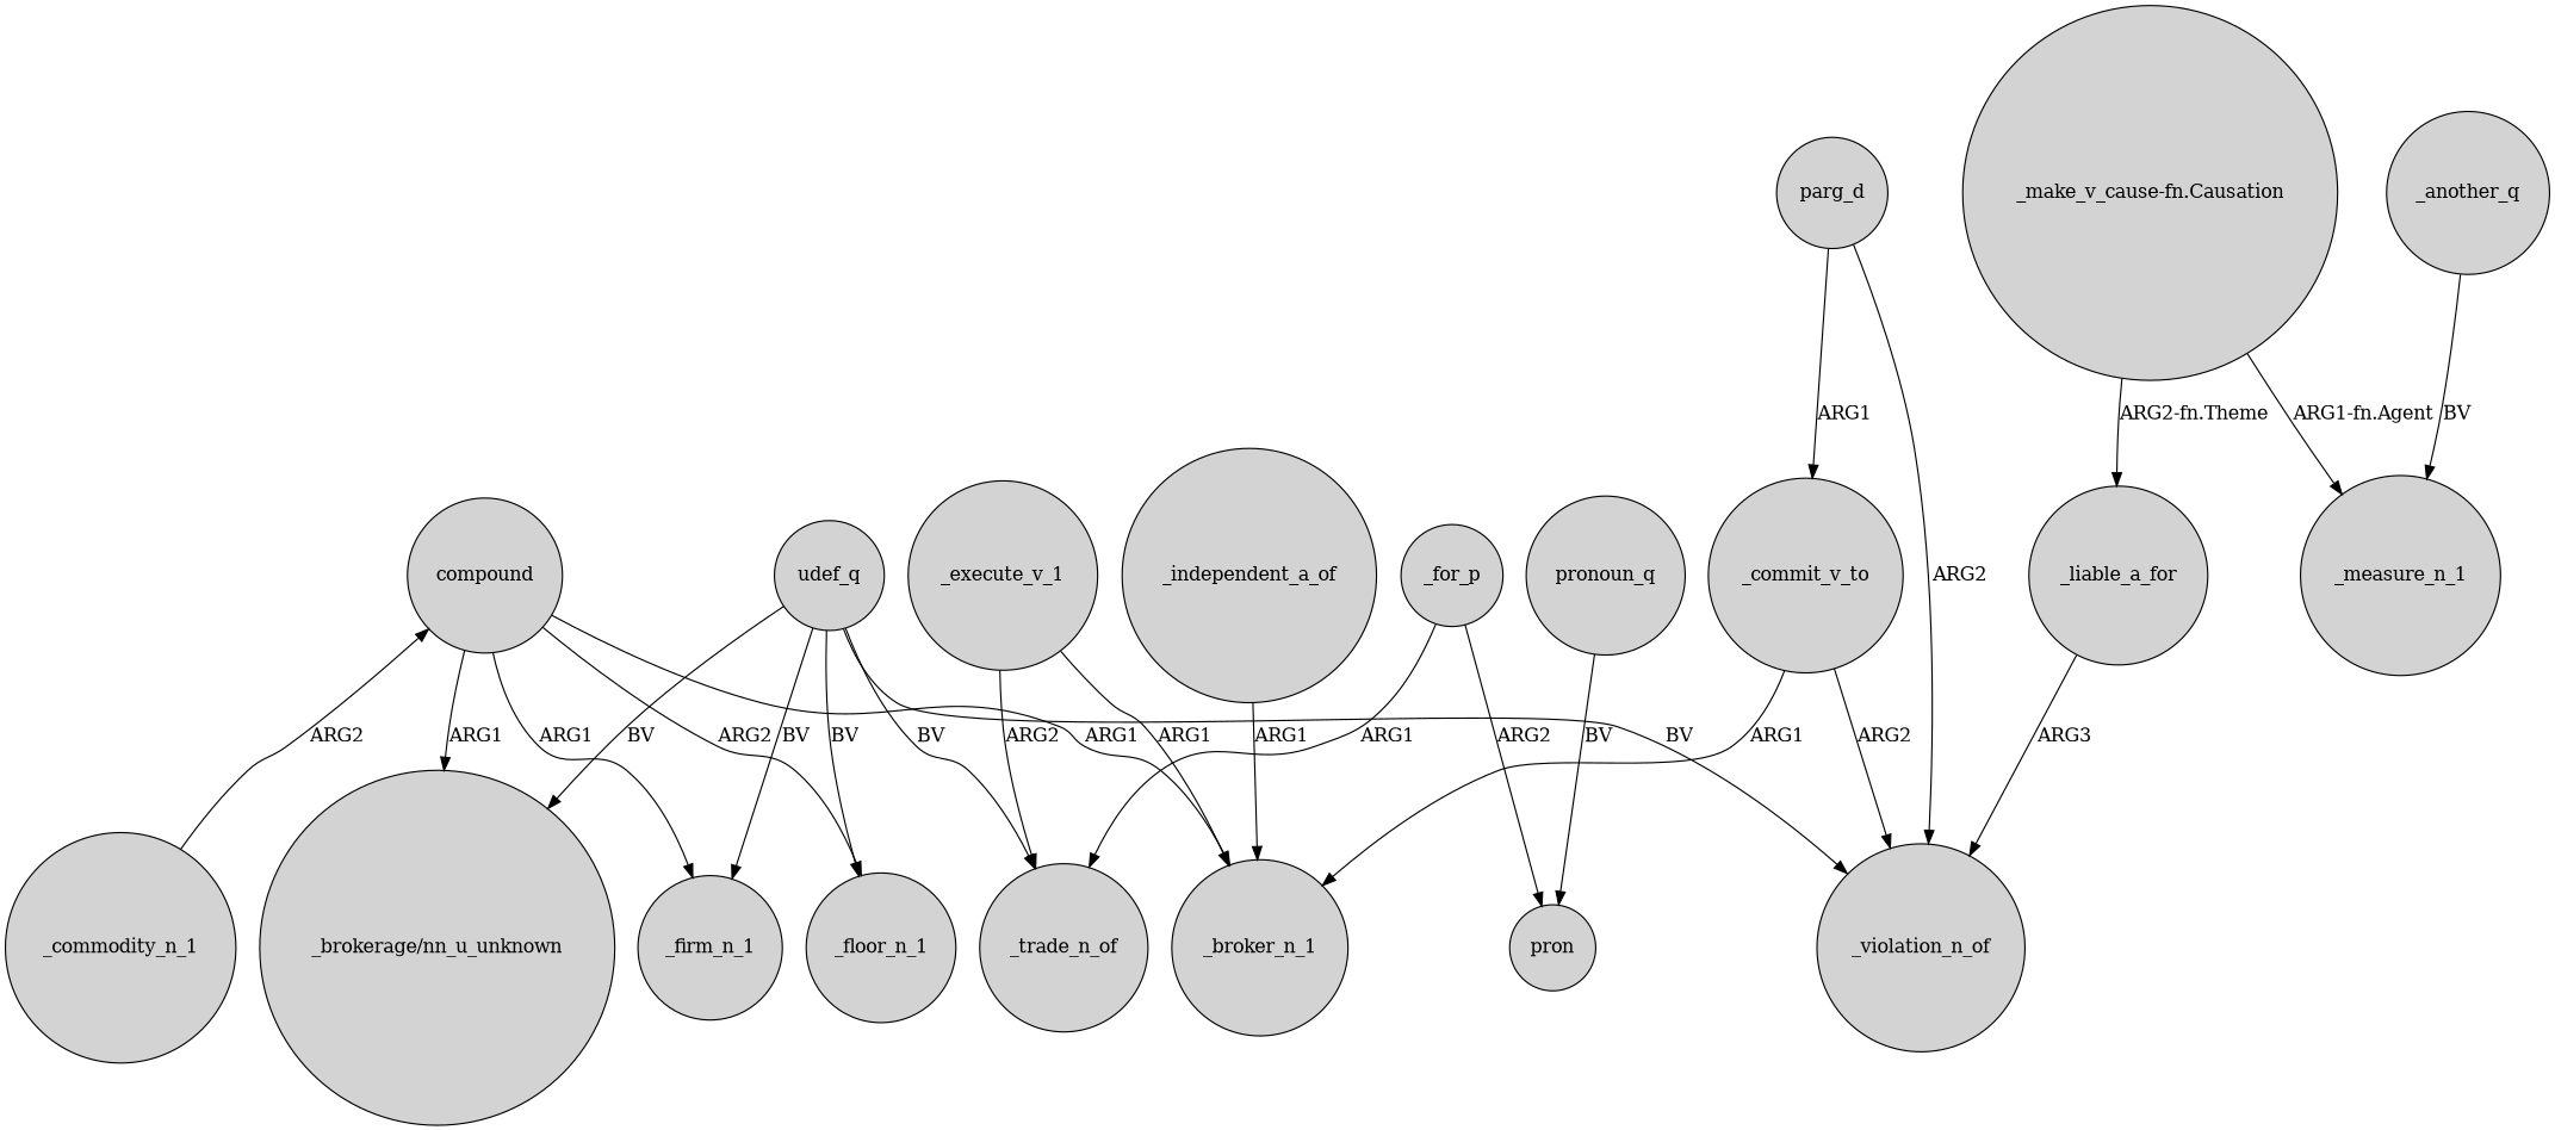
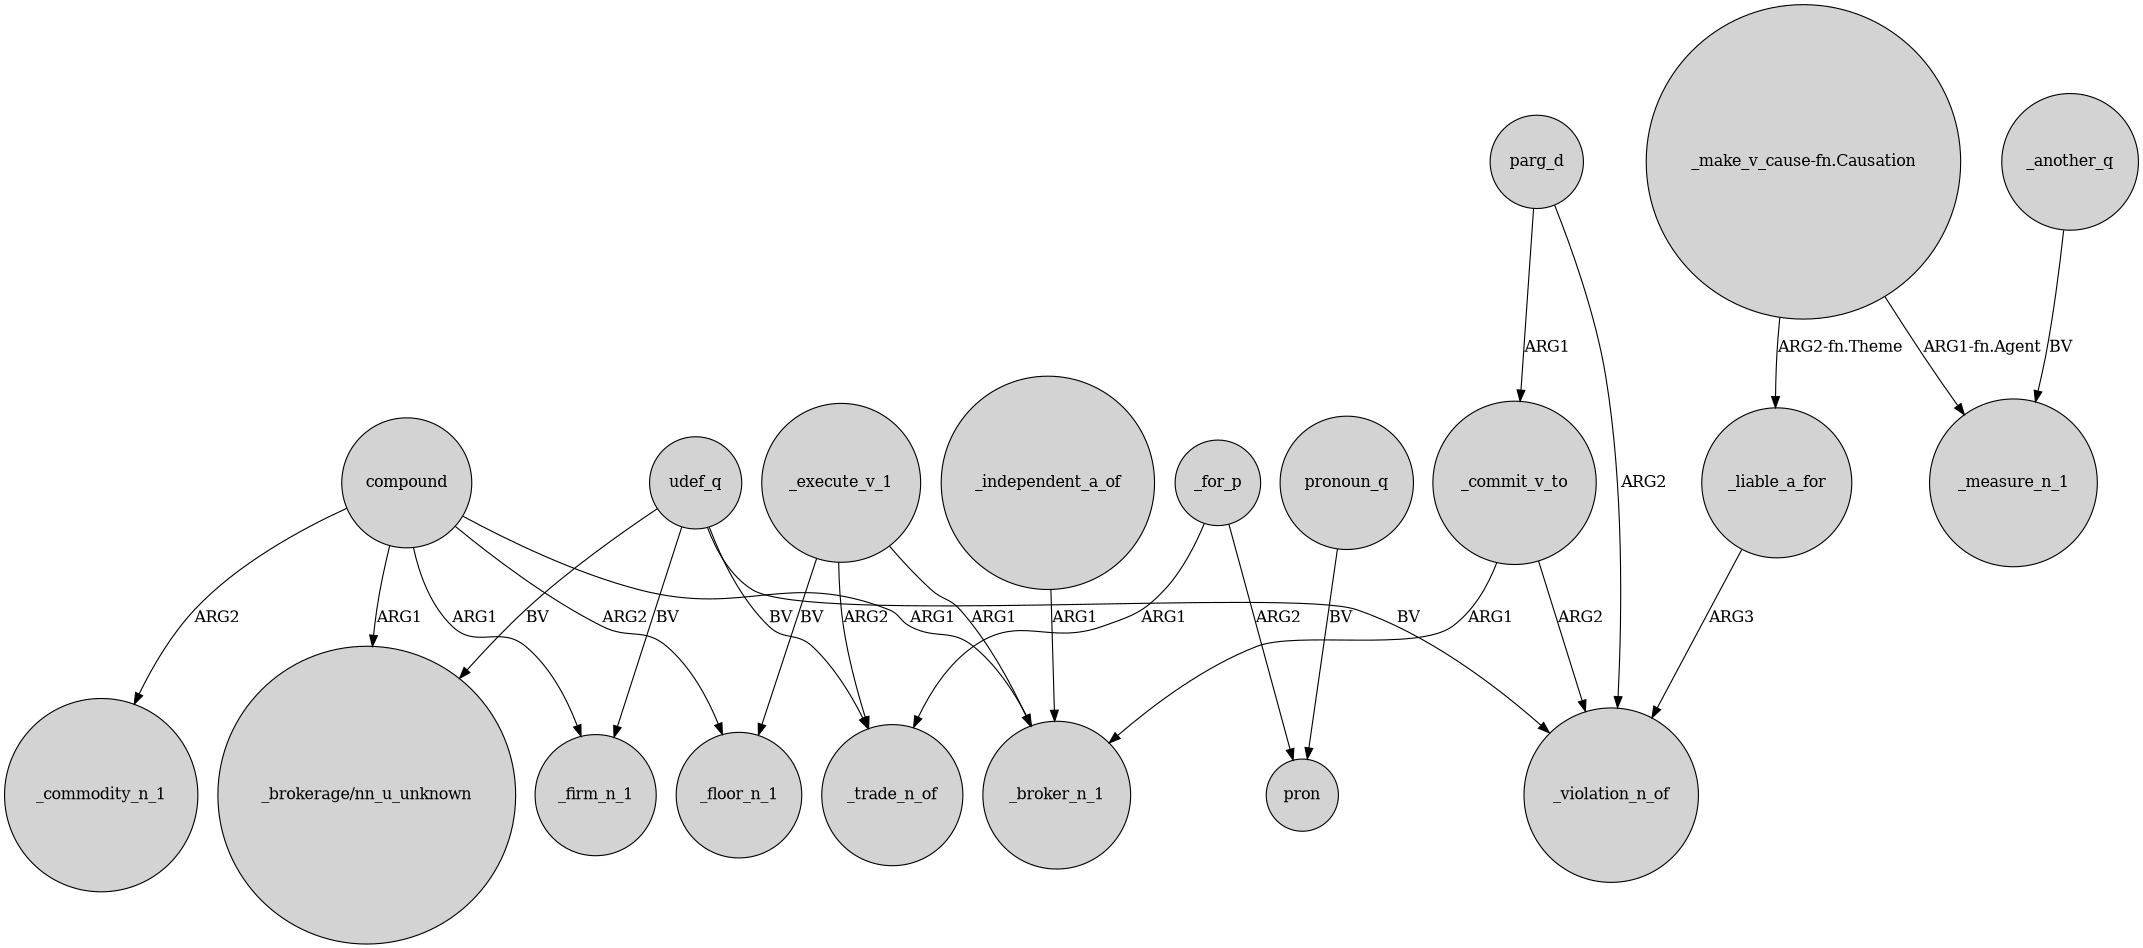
  digraph {
    node [shape=circle style=filled]
    _liable_a_for
    _violation_n_of
    udef_q
    _firm_n_1
    _trade_n_of
    _floor_n_1
    "_brokerage/nn_u_unknown"
    "_make_v_cause-fn.Causation"
    _measure_n_1
    compound
    _commodity_n_1
    _broker_n_1
    _execute_v_1
    _commit_v_to
    pronoun_q
    pron
    _independent_a_of
    _for_p
    parg_d
    _another_q
    _liable_a_for -> _violation_n_of [label=ARG3]
    udef_q -> _violation_n_of [label=BV]
    udef_q -> _firm_n_1 [label=BV]
    udef_q -> _trade_n_of [label=BV]
-   udef_q -> _floor_n_1 [label=BV]
+   _execute_v_1 -> _floor_n_1 [label=BV]
    udef_q -> "_brokerage/nn_u_unknown" [label=BV]
    "_make_v_cause-fn.Causation" -> _liable_a_for [label="ARG2-fn.Theme"]
    "_make_v_cause-fn.Causation" -> _measure_n_1 [label="ARG1-fn.Agent"]
    compound -> _firm_n_1 [label=ARG1]
    compound -> _floor_n_1 [label=ARG2]
    compound -> "_brokerage/nn_u_unknown" [label=ARG1]
-   _commodity_n_1 -> compound [label=ARG2]
+   compound -> _commodity_n_1 [label=ARG2]
    compound -> _broker_n_1 [label=ARG1]
    _execute_v_1 -> _trade_n_of [label=ARG2]
    _execute_v_1 -> _broker_n_1 [label=ARG1]
    _commit_v_to -> _violation_n_of [label=ARG2]
    _commit_v_to -> _broker_n_1 [label=ARG1]
    pronoun_q -> pron [label=BV]
    _independent_a_of -> _broker_n_1 [label=ARG1]
    _for_p -> _trade_n_of [label=ARG1]
    _for_p -> pron [label=ARG2]
    parg_d -> _violation_n_of [label=ARG2]
    parg_d -> _commit_v_to [label=ARG1]
    _another_q -> _measure_n_1 [label=BV]
  }
